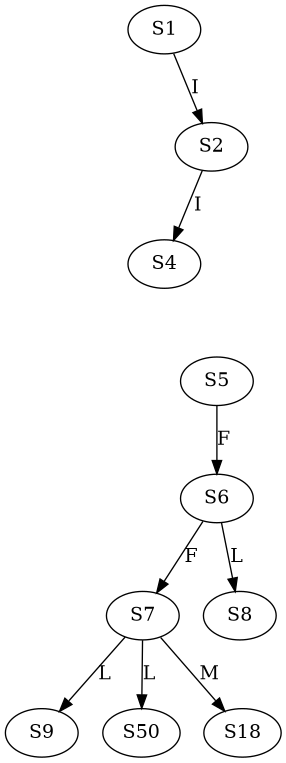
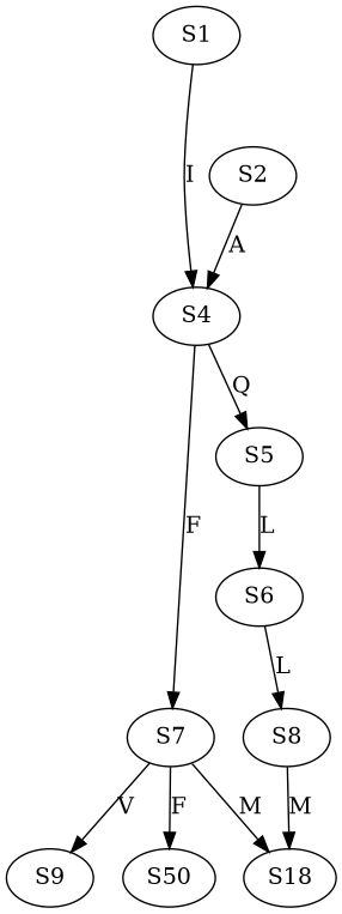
  strict digraph {
    S1
    S2
    S4
    S5
    S6
    S7
    S8
    S9
    n9 [label=S50]
    n10 [label=S18]
-   S1 -> S2 [label=I]
-   S2 -> S4 [label=I]
-   S5 -> S6 [label=F]
-   S6 -> S7 [label=F]
+   S1 -> S4 [label=I]
+   S2 -> S4 [label=A]
+   S4 -> S5 [label=Q]
+   S5 -> S6 [label=L]
+   S4 -> S7 [label=F]
    S6 -> S8 [label=L]
-   S7 -> S9 [label=L]
-   S7 -> n9 [label=L]
+   S7 -> S9 [label=V]
+   S7 -> n9 [label=F]
    S7 -> n10 [label=M]
+   S8 -> n10 [label=M]
  }
